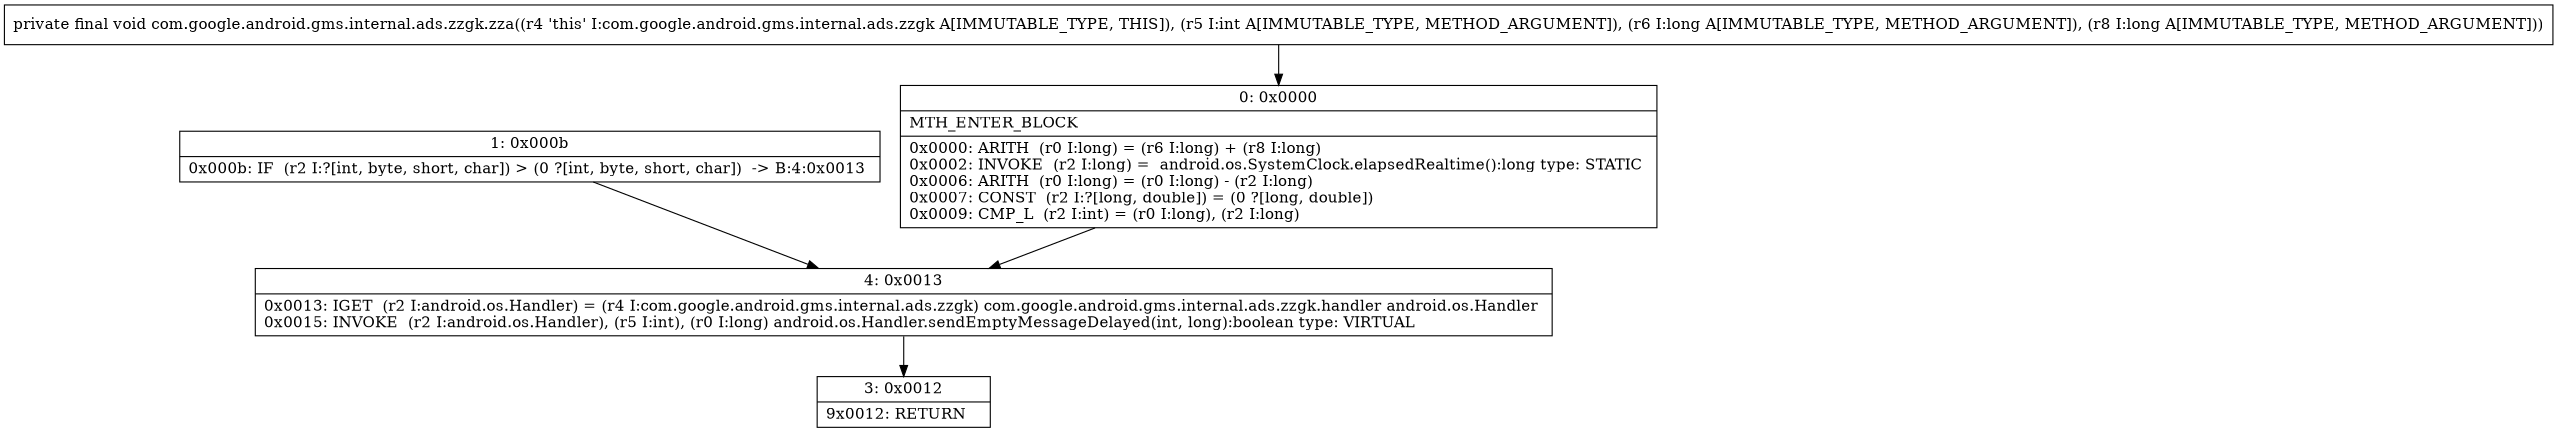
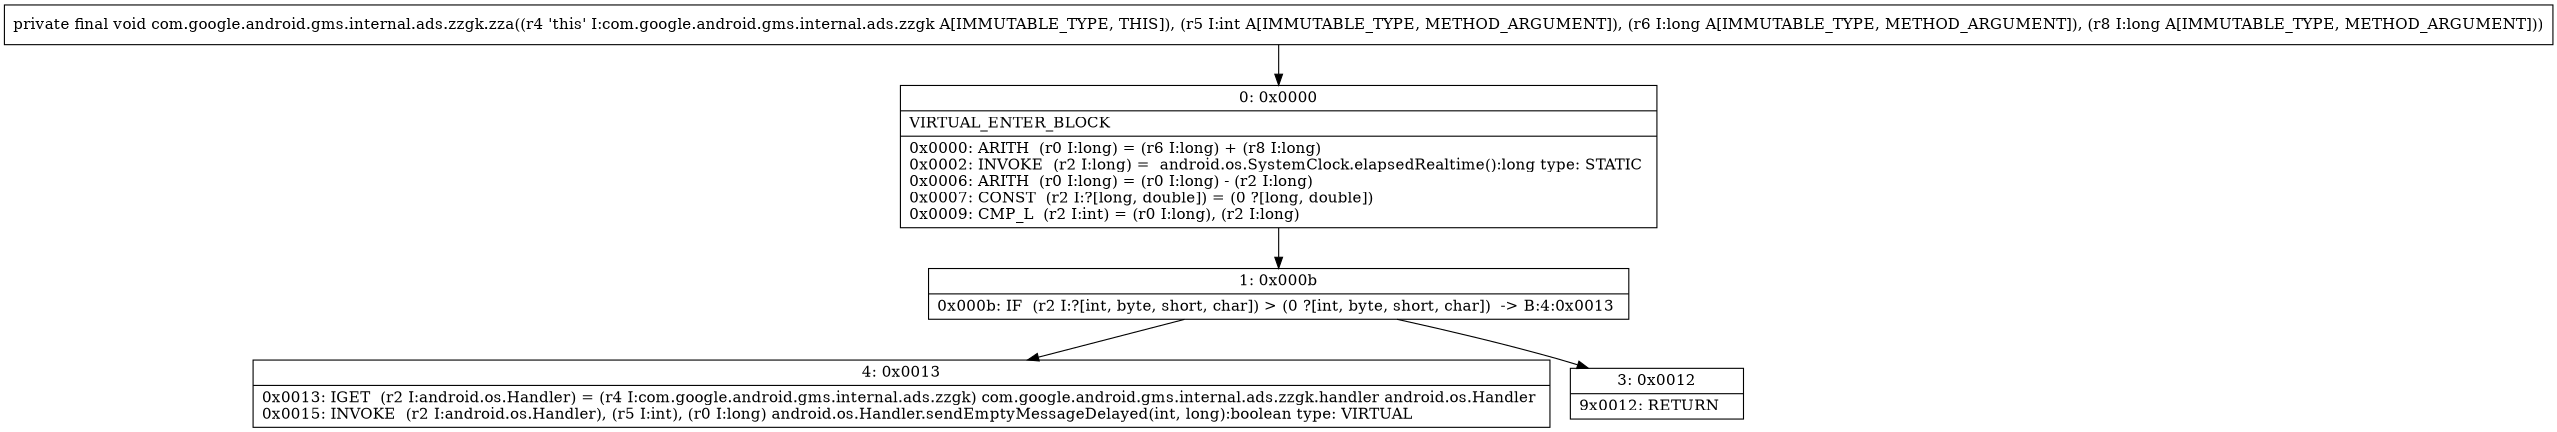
  digraph {
    node [shape=record]
-   n1 [label="{0\:\ 0x0000|MTH_ENTER_BLOCK\l|0x0000: ARITH  (r0 I:long) = (r6 I:long) + (r8 I:long) \l0x0002: INVOKE  (r2 I:long) =  android.os.SystemClock.elapsedRealtime():long type: STATIC \l0x0006: ARITH  (r0 I:long) = (r0 I:long) \- (r2 I:long) \l0x0007: CONST  (r2 I:?[long, double]) = (0 ?[long, double]) \l0x0009: CMP_L  (r2 I:int) = (r0 I:long), (r2 I:long) \l}"]
+   n1 [label="{0\:\ 0x0000|VIRTUAL_ENTER_BLOCK\l|0x0000: ARITH  (r0 I:long) = (r6 I:long) + (r8 I:long) \l0x0002: INVOKE  (r2 I:long) =  android.os.SystemClock.elapsedRealtime():long type: STATIC \l0x0006: ARITH  (r0 I:long) = (r0 I:long) \- (r2 I:long) \l0x0007: CONST  (r2 I:?[long, double]) = (0 ?[long, double]) \l0x0009: CMP_L  (r2 I:int) = (r0 I:long), (r2 I:long) \l}"]
    n2 [label="{1\:\ 0x000b|0x000b: IF  (r2 I:?[int, byte, short, char]) \> (0 ?[int, byte, short, char])  \-\> B:4:0x0013 \l}"]
    n3 [label="{4\:\ 0x0013|0x0013: IGET  (r2 I:android.os.Handler) = (r4 I:com.google.android.gms.internal.ads.zzgk) com.google.android.gms.internal.ads.zzgk.handler android.os.Handler \l0x0015: INVOKE  (r2 I:android.os.Handler), (r5 I:int), (r0 I:long) android.os.Handler.sendEmptyMessageDelayed(int, long):boolean type: VIRTUAL \l}"]
    n4 [label="{3\:\ 0x0012|9x0012: RETURN   \l}"]
    n5 [label="{private final void com.google.android.gms.internal.ads.zzgk.zza((r4 'this' I:com.google.android.gms.internal.ads.zzgk A[IMMUTABLE_TYPE, THIS]), (r5 I:int A[IMMUTABLE_TYPE, METHOD_ARGUMENT]), (r6 I:long A[IMMUTABLE_TYPE, METHOD_ARGUMENT]), (r8 I:long A[IMMUTABLE_TYPE, METHOD_ARGUMENT])) }"]
-   n1 -> n3
+   n1 -> n2
    n2 -> n3
-   n3 -> n4
+   n2 -> n4
    n5 -> n1
  }
